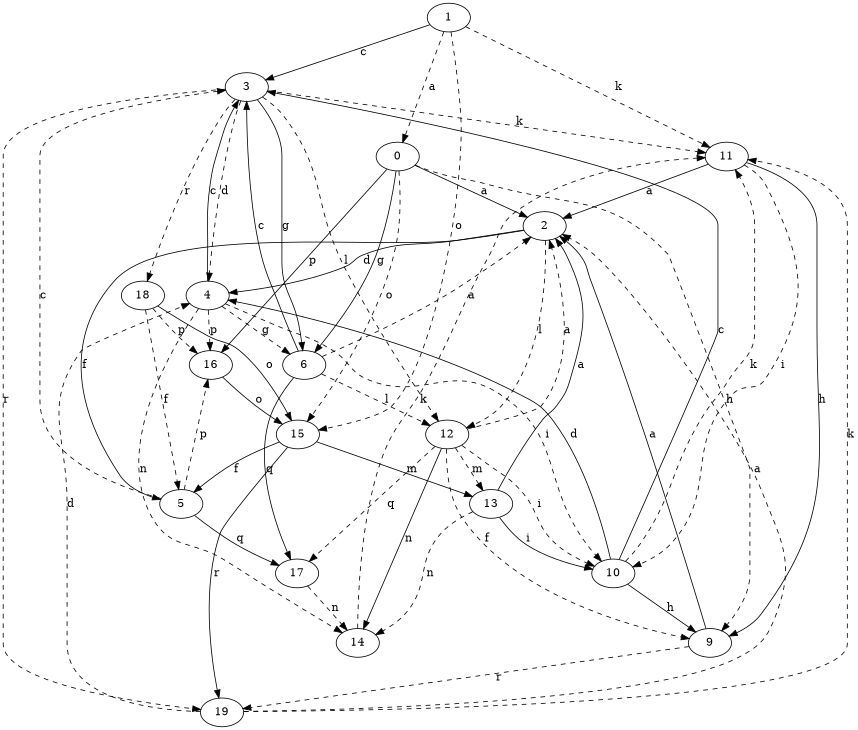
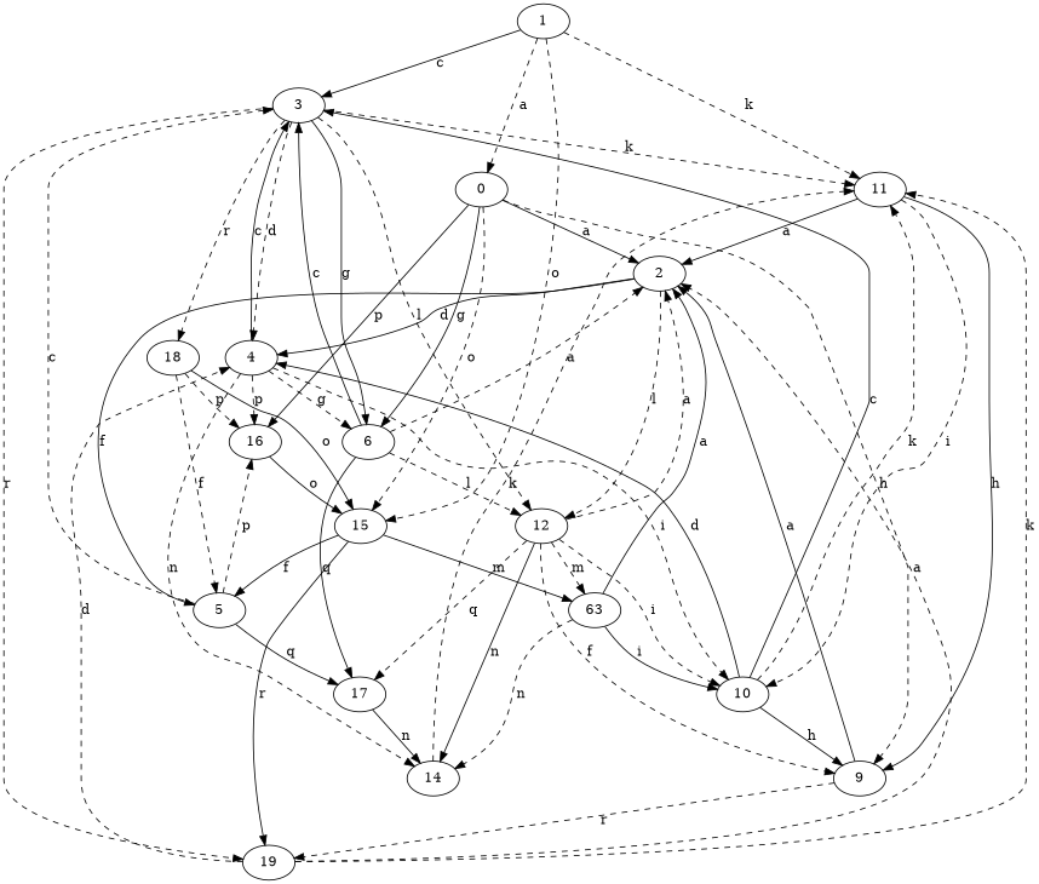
  strict digraph {
    edge [style=dashed]
    1
    3
    11
    15
    0
    4
    12
    6
    18
    19
    2
    10
    9
    5
-   13
+   13 [label=63]
    14
    16
    17
    1 -> 3 [label=c style=solid]
    1 -> 11 [label=k]
    1 -> 15 [label=o]
    1 -> 0 [label=a]
    3 -> 11 [label=k]
    3 -> 4 [label=d]
    3 -> 12 [label=l]
    3 -> 6 [label=g style=solid]
    3 -> 18 [label=r]
    3 -> 19 [label=r]
    11 -> 2 [label=a style=solid]
    11 -> 10 [label=i]
    11 -> 9 [label=h style=solid]
    15 -> 19 [label=r style=solid]
    15 -> 5 [label=f style=solid]
    15 -> 13 [label=m style=solid]
    0 -> 15 [label=o]
    0 -> 6 [label=g style=solid]
    0 -> 2 [label=a style=solid]
    0 -> 9 [label=h]
    0 -> 16 [label=p style=solid]
    4 -> 3 [label=c style=solid]
    4 -> 6 [label=g]
    4 -> 10 [label=i]
    4 -> 14 [label=n]
    4 -> 16 [label=p]
    12 -> 2 [label=a]
    12 -> 10 [label=i]
    12 -> 9 [label=f]
    12 -> 13 [label=m]
    12 -> 14 [label=n style=solid]
    12 -> 17 [label=q]
    6 -> 3 [label=c style=solid]
    6 -> 12 [label=l]
    6 -> 2 [label=a]
    6 -> 17 [label=q style=solid]
    18 -> 15 [label=o style=solid]
    18 -> 5 [label=f]
    18 -> 16 [label=p]
    19 -> 11 [label=k]
    19 -> 4 [label=d]
    19 -> 2 [label=a]
    2 -> 4 [label=d style=solid]
    2 -> 12 [label=l]
    2 -> 5 [label=f style=solid]
    10 -> 3 [label=c style=solid]
    10 -> 11 [label=k]
    10 -> 4 [label=d style=solid]
    10 -> 9 [label=h style=solid]
    9 -> 19 [label=r]
    9 -> 2 [label=a style=solid]
    5 -> 3 [label=c]
    5 -> 16 [label=p]
    5 -> 17 [label=q style=solid]
    13 -> 2 [label=a style=solid]
    13 -> 10 [label=i style=solid]
    13 -> 14 [label=n]
    14 -> 11 [label=k]
    16 -> 15 [label=o style=solid]
-   17 -> 14 [label=n]
+   17 -> 14 [label=n style=solid]
  }
